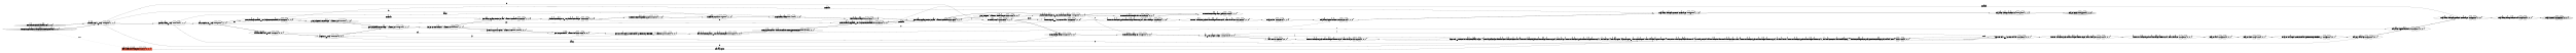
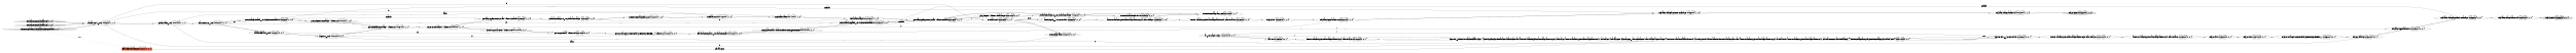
  digraph {
    rankdir=LR
    node [fillcolor=white shape=ellipse style=filled]
    edge [style=bold]
    n1 [label="given(pm.currentTransaction()).willReturn(tx)@@@9@@@['1', '1', '1']"]
    n2 [label="given(dialect.getJdbcConnection(pm,false)).willReturn(conHandle)@@@10@@@['1', '1', '0']"]
    n3 [label="given(md.supportsSavepoints()).willReturn(true)@@@10@@@['0', '0', '1']"]
    n4 [label="verify(dialect).beginTransaction(tx,tt)@@@32@@@['1', '1', '0']"]
    n5 [label="JdoTransactionManager tm = new JdoTransactionManager()@@@11@@@['1', '1', '0']"]
    n6 [label="given(con.getMetaData()).willReturn(md)@@@11@@@['0', '0', '1']"]
    n7 [label="verify(dialect).releaseJdbcConnection(conHandle,pm)@@@33@@@['1', '1', '0']"]
    n8 [label="verify(dialect).releaseJdbcConnection(conHandle,pm)@@@58@@@['0', '0', '1']"]
    n9 [label="verify(dialect).cleanupTransaction(null)@@@59@@@['0', '0', '1']"]
    n10 [fillcolor=lightgray label="verify(tx).commit()@@@60@@@['0', '0', '1']"]
    n11 [label="Object result = tt.execute(new TransactionCallback<Object>(){@Override public Object doInTransaction(TransactionStatus status){assertTrue(TransactionSynchronizationManager.hasResource(pmf),\"Has thread pm\")assertTrue(TransactionSynchronizationManager.hasResource(ds),\"Has thread con\")if (manualSavepoint) {Object savepoint = status.createSavepoint()status.rollbackToSavepoint(savepoint)}{tt.execute(new TransactionCallbackWithoutResult(){@Override protected void doInTransactionWithoutResult(TransactionStatus status){assertTrue(TransactionSynchronizationManager.hasResource(pmf),\"Has thread session\")assertTrue(TransactionSynchronizationManager.hasResource(ds),\"Has thread connection\")status.setRollbackOnly()}})}PersistenceManagerFactoryUtils.getPersistenceManager(pmf,true).flush()return l}})@@@27@@@['0', '0', '1']"]
    n12 [label="assertTrue(result == l,\"Correct result list\")@@@50@@@['0', '0', '1']"]
    n13 [label="assertTrue(!TransactionSynchronizationManager.hasResource(pmf),\"Hasn't thread pm\")@@@51@@@['0', '0', '1']"]
    n14 [label="tt.setTransactionManager(tm)@@@15@@@['1', '1', '0']"]
    n15 [label="tm.setPersistenceManagerFactory(pmf)@@@12@@@['1', '1', '0']"]
    n16 [label="verify(con).setSavepoint(ConnectionHolder.SAVEPOINT_NAME_PREFIX + 1)@@@55@@@['0', '0', '1']"]
    n17 [label="verify(con).rollback(sp)@@@56@@@['0', '0', '1']"]
    n18 [label="verify(dialect).beginTransaction(tx,tt)@@@57@@@['0', '0', '1']"]
    n19 [label="verify(dialect).cleanupTransaction(null)@@@34@@@['1', '1', '0']"]
    n20 [fillcolor=lightgray label="verify(tx).commit()@@@35@@@['1', '1', '0']"]
    n21 [label="given(con.setSavepoint(ConnectionHolder.SAVEPOINT_NAME_PREFIX + 1)).willReturn(sp)@@@12@@@['0', '0', '1']"]
    n22 [label="final TransactionTemplate tt = new TransactionTemplate()@@@13@@@['0', '0', '1']"]
    n23 [label="tt.setPropagationBehavior(TransactionDefinition.PROPAGATION_NESTED)@@@14@@@['0', '0', '1']"]
    n24 [label="verify(pm).flush()@@@53@@@['0', '0', '1']"]
    n25 [label="verify(pm).close()@@@54@@@['0', '0', '1']"]
    n26 [label="tm.setDataSource(ds)@@@13@@@['1', '1', '0']"]
    n27 [label="tm.setJdoDialect(dialect)@@@14@@@['1', '1', '0']"]
    n28 [label="final DataSource ds = mock()@@@3@@@['1', '1', '1']"]
    n29 [label="tm.setDataSource(ds)@@@21@@@['1', '1', '1']"]
    n30 [label="JdoDialect dialect = mock()@@@4@@@['1', '1', '1']"]
    n31 [label="tm.setJdoDialect(dialect)@@@22@@@['0', '0', '1']"]
    n32 [label="assertTrue(result == l,\"Correct result list\")@@@28@@@['1', '1', '0']"]
    n33 [label="final Connection con = mock()@@@5@@@['1', '1', '1']"]
    n34 [label="given(tx.isActive()).willReturn(!manualSavepoint)@@@17@@@['0', '0', '1']"]
    n35 [label="JdoTransactionManager tm = new JdoTransactionManager()@@@18@@@['1', '1', '1']"]
-   n36 [label="tt.setTransactionManager(tm)@@@23@@@['0', '0', '1']"]
    n37 [label="tm.setPersistenceManagerFactory(pmf)@@@20@@@['1', '1', '1']"]
    n38 [label="tm.setNestedTransactionAllowed(true)@@@19@@@['0', '0', '1']"]
    n39 [label="val l = new ArrayList<Object>()@@@24@@@['0', '0', '1']"]
    n40 [label="l.add(\"test\")@@@25@@@['0', '0', '1']"]
    n41 [label="assertTrue(!TransactionSynchronizationManager.hasResource(pmf),\"Hasn't thread pm\")@@@26@@@['0', '0', '1']"]
    n42 [label="assertTrue(!TransactionSynchronizationManager.hasResource(pmf),\"Hasn't thread pm\")@@@29@@@['1', '1', '0']"]
    n43 [label="assertTrue(!TransactionSynchronizationManager.hasResource(ds),\"Hasn't thread con\")@@@30@@@['1', '1', '0']"]
    n44 [label="verify(pm).close()@@@31@@@['1', '1', '0']"]
    n45 [label="ConnectionHandle conHandle = new SimpleConnectionHandle(con)@@@15@@@['0', '0', '1']"]
    n46 [label="given(dialect.getJdbcConnection(pm,false)).willReturn(conHandle)@@@16@@@['1', '1', '1']"]
    n47 [fillcolor=lightgray label="doTestExistingTransactionWithPropagationNestedAndRollback['0', '0', '1']" shape=diamond]
    n48 [fillcolor=tomato label="final boolean manualSavepoint@@@2@@@['0', '0', '1']" shape=box]
    n49 [label="DatabaseMetaData md = mock()@@@6@@@['0', '0', '1']"]
    n50 [label="Savepoint sp = mock()@@@7@@@['0', '0', '1']"]
    n51 [label="given(pmf.getPersistenceManager()).willReturn(pm)@@@8@@@['1', '1', '1']"]
    n52 [fillcolor=lightgray label="testTransactionCommitWithDataSource['1', '0', '0']" shape=diamond]
    n53 [label="ConnectionHandle conHandle = new SimpleConnectionHandle(con)@@@6@@@['1', '1', '0']"]
    n54 [label="given(pmf.getPersistenceManager()).willReturn(pm)@@@7@@@['1', '1', '0']"]
    n55 [label="assertTrue(!TransactionSynchronizationManager.hasResource(ds),\"Hasn't thread con\")@@@52@@@['0', '0', '1']"]
+   n56 [fillcolor=lightgray label="testTransactionCommitWithDataSource['0', '1', '0']" shape=diamond]
    n1 -> n2
    n1 -> n3
    n1 -> n4 [label=tt style=solid]
    n2 -> n5
    n3 -> n6
    n4 -> n7
    n5 -> n14 [label=tm style=solid]
    n5 -> n15
    n6 -> n21
    n7 -> n19
    n8 -> n9
    n9 -> n10
    n11 -> n12
    n11 -> n12 [label=result style=solid]
    n12 -> n13
    n13 -> n55
    n14 -> n46
    n15 -> n26
    n16 -> n17
    n17 -> n18
    n18 -> n8
    n19 -> n20
    n21 -> n22
    n22 -> n18 [label=tt style=solid]
    n22 -> n23
    n23 -> n45
    n24 -> n25
    n25 -> n16
    n26 -> n27
    n27 -> n14
    n28 -> n11 [label=ds style=solid]
    n28 -> n26 [label=ds style=solid]
    n28 -> n29 [label=ds style=solid]
    n28 -> n30
    n29 -> n31
    n29 -> n32 [label=result style=solid]
    n29 -> n32
    n30 -> n27 [label=dialect style=solid]
    n30 -> n31 [label=dialect style=solid]
    n30 -> n33
-   n31 -> n36
    n32 -> n42
    n33 -> n45 [label=con style=solid]
    n33 -> n49
    n33 -> n53
    n33 -> n53 [label=con style=solid]
    n34 -> n35
-   n35 -> n36 [label=tm style=solid]
    n35 -> n37
    n35 -> n38
-   n36 -> n39
    n38 -> n37
    n39 -> n11 [label=l style=solid]
    n39 -> n12 [label=l style=solid]
    n39 -> n40
    n40 -> n41
    n41 -> n11
    n42 -> n43
    n43 -> n44
    n44 -> n4
    n45 -> n8 [label=conHandle style=solid]
    n45 -> n46 [label=conHandle style=solid]
    n45 -> n46
    n46 -> n29 [label=l style=solid]
    n46 -> n32 [label=l style=solid]
    n46 -> n34
    n46 -> n35
    n47 -> n28
    n47 -> n48 [label=true style=dotted]
    n48 -> n11 [label=manualSavepoint style=solid]
    n49 -> n6 [label=md style=solid]
    n49 -> n50
    n50 -> n17 [label=sp style=solid]
    n50 -> n21 [label=sp style=solid]
    n50 -> n51
    n51 -> n1
    n52 -> n28
    n53 -> n2 [label=conHandle style=solid]
    n53 -> n7 [label=conHandle style=solid]
    n53 -> n54
    n54 -> n51
    n55 -> n24
+   n56 -> n28
  }
